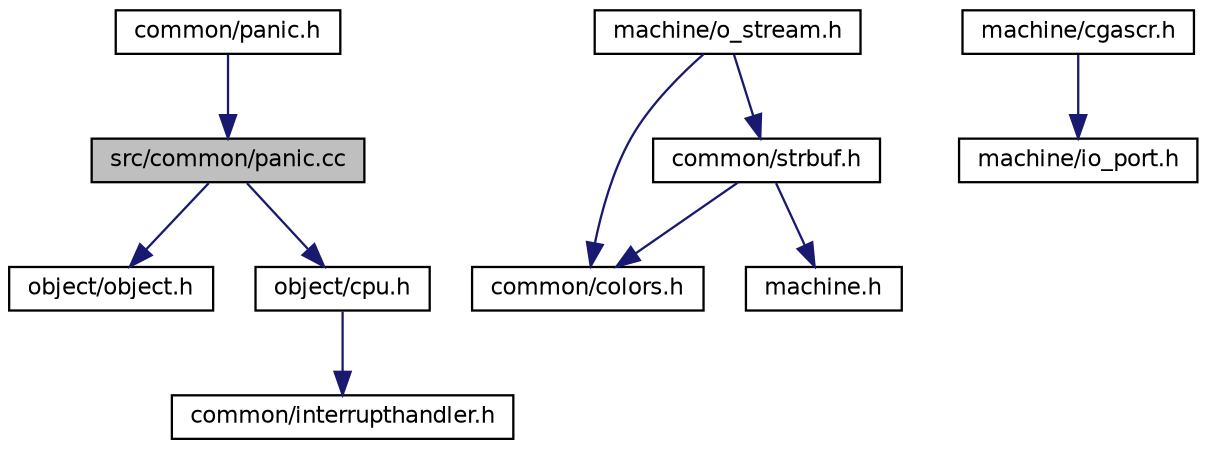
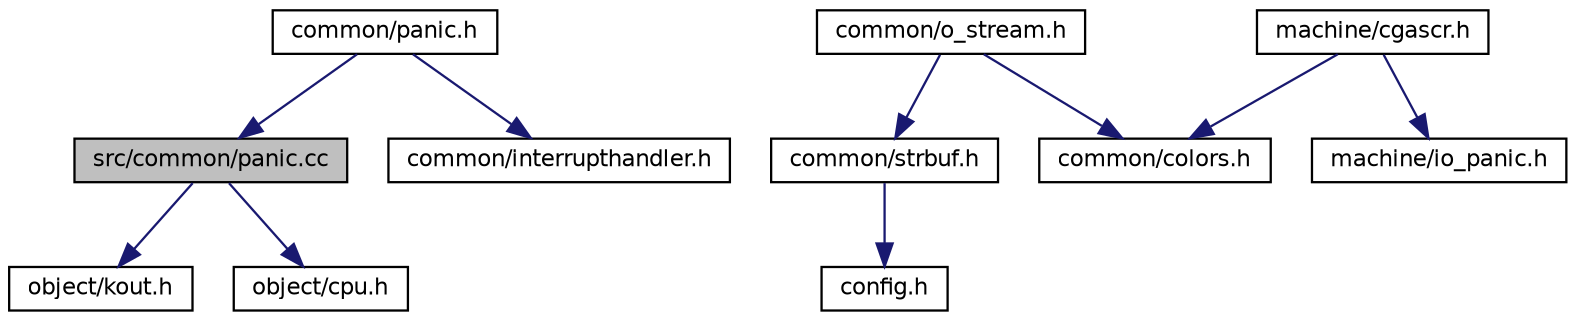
  digraph {
    node [color=black fontname=Helvetica fontsize=10 shape=record]
    edge [color=midnightblue fontname=Helvetica fontsize=10 labelfontname=Helvetica labelfontsize=10 style=solid]
    n1 [fillcolor=grey75 fontcolor=black height=0.2 label="src/common/panic.cc" style=filled width=0.4]
-   n2 [height=0.2 label="object/object.h" width=0.4]
+   n2 [height=0.2 label="object/kout.h" width=0.4]
    n3 [height=0.2 label="object/cpu.h" width=0.4]
    n4 [height=0.2 label="common/panic.h" width=0.4]
    n5 [height=0.2 label="common/interrupthandler.h" width=0.4]
-   n6 [height=0.2 label="machine/o_stream.h" width=0.4]
+   n6 [height=0.2 label="common/o_stream.h" width=0.4]
    n7 [height=0.2 label="common/strbuf.h" width=0.4]
    n8 [height=0.2 label="common/colors.h" width=0.4]
    n9 [height=0.2 label="machine/cgascr.h" width=0.4]
-   n10 [height=0.2 label="machine/io_port.h" width=0.4]
-   n11 [height=0.2 label="machine.h" width=0.4]
+   n10 [height=0.2 label="machine/io_panic.h" width=0.4]
+   n11 [height=0.2 label="config.h" width=0.4]
    n1 -> n2
    n1 -> n3
    n4 -> n1
-   n3 -> n5
+   n4 -> n5
    n6 -> n7
    n6 -> n8
    n7 -> n11
-   n7 -> n8
+   n9 -> n8
    n9 -> n10
  }
